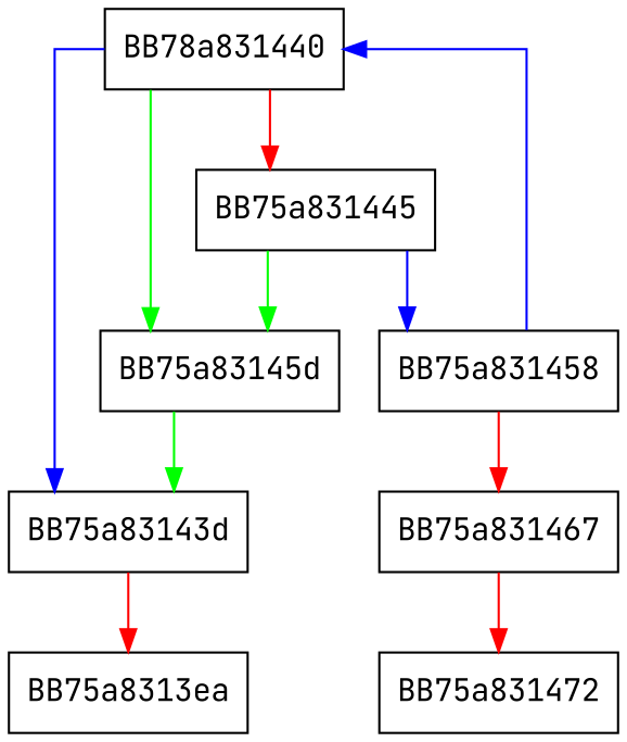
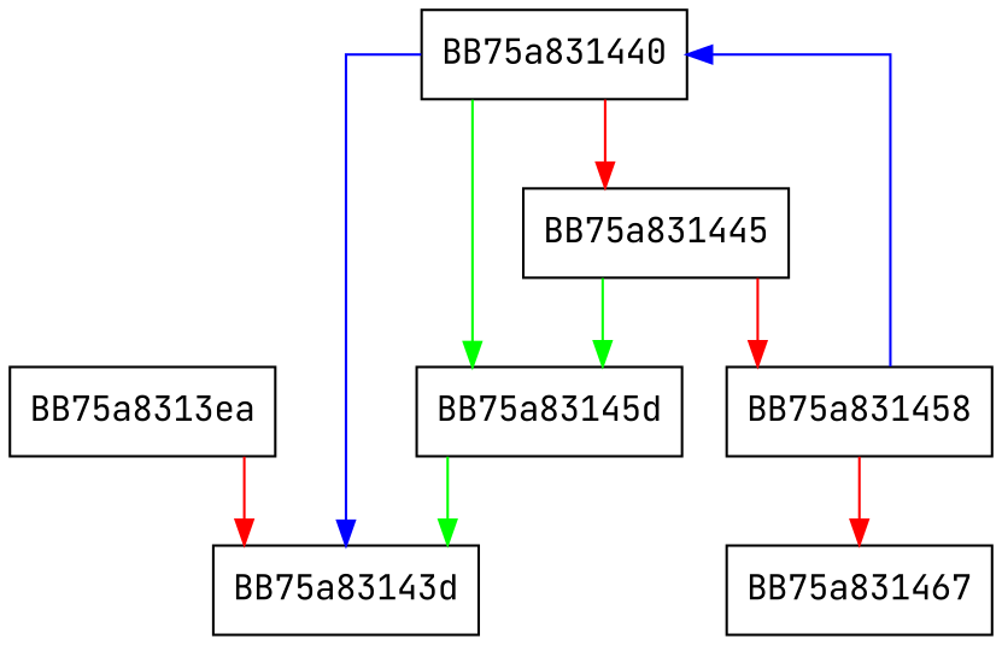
  digraph {
    fontname="JetBrains Mono"
    splines=ortho
    node [fontname="JetBrains Mono" shape=box]
    edge [color=red fontname="JetBrains Mono"]
    BB75a8313ea
    BB75a83143d
-   BB75a831440 [label=BB78a831440]
+   BB75a831440
    BB75a83145d
    BB75a831445
    BB75a831458
    BB75a831467
-   BB75a831472
-   BB75a83143d -> BB75a8313ea
+   BB75a8313ea -> BB75a83143d
    BB75a831440 -> BB75a83143d [color=blue]
    BB75a831440 -> BB75a83145d [color=green]
    BB75a831440 -> BB75a831445
    BB75a83145d -> BB75a83143d [color=green]
    BB75a831445 -> BB75a83145d [color=green]
-   BB75a831445 -> BB75a831458 [color=blue]
+   BB75a831445 -> BB75a831458
    BB75a831458 -> BB75a831440 [color=blue]
    BB75a831458 -> BB75a831467
-   BB75a831467 -> BB75a831472
  }
